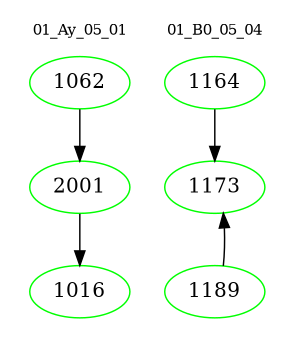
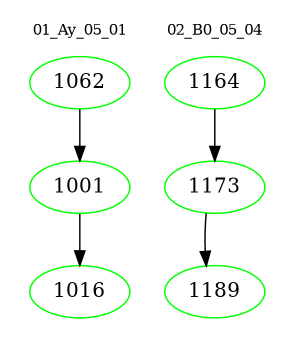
  digraph {
    node [color=green]
    edge [color=black]
    n1 [label=1062]
-   n2 [label=2001]
+   n2 [label=1001]
    n3 [label=1016]
    n4 [label=1164]
    n5 [label=1173]
    n6 [label=1189]
    subgraph cluster_1 {
      color=white
      fontsize=10
      label="01_Ay_05_01"
      n1
      n2
      n3
    }
    subgraph cluster_2 {
      color=white
      fontsize=10
-     label="01_B0_05_04"
+     label="02_B0_05_04"
      n4
      n5
      n6
    }
    n1 -> n2
    n2 -> n3
    n4 -> n5
-   n6 -> n5
+   n5 -> n6
  }
